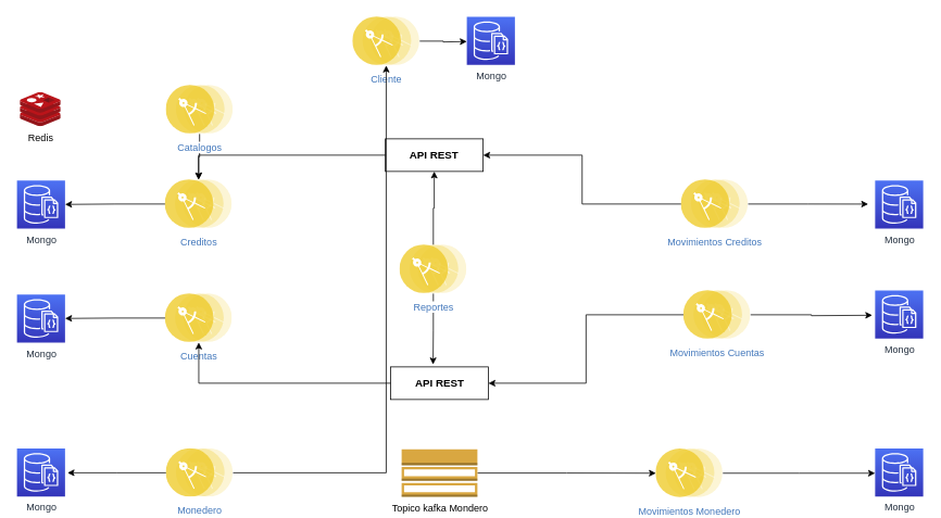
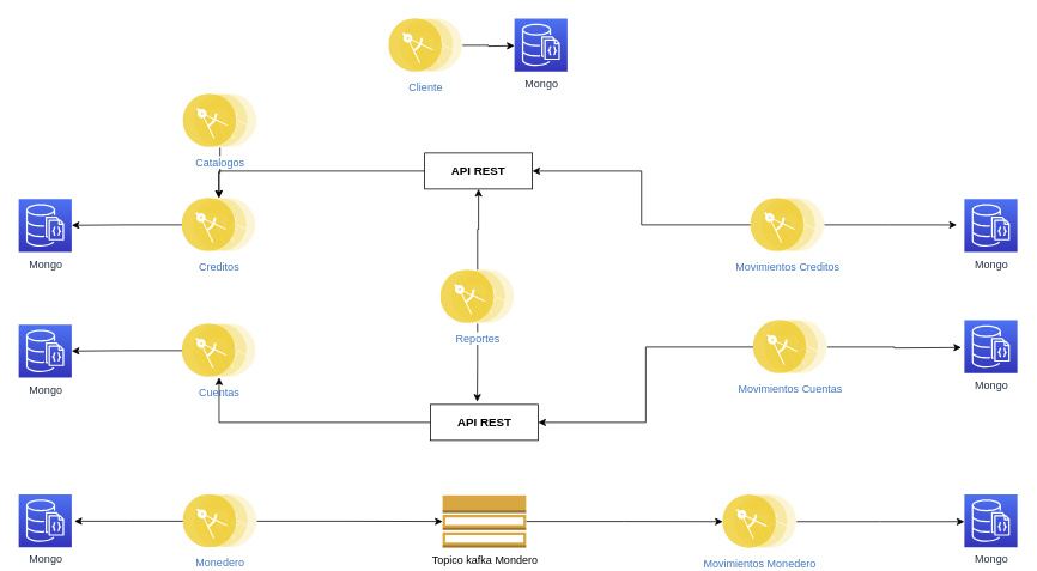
  <mxCell id="0" />
  <mxCell id="1" parent="0" />
  <mxCell id="2" style="edgeStyle=orthogonalEdgeStyle;rounded=0;orthogonalLoop=1;jettySize=auto;html=1;entryX=1;entryY=0.5;entryDx=0;entryDy=0;entryPerimeter=0;" edge="1" parent="1" source="3" target="24"><mxGeometry relative="1" as="geometry"><mxPoint x="92" y="250" as="targetPoint" /></mxGeometry></mxCell>
  <mxCell id="3" value="Creditos" style="aspect=fixed;perimeter=ellipsePerimeter;html=1;align=center;shadow=0;dashed=0;fontColor=#4277BB;labelBackgroundColor=#ffffff;fontSize=12;spacingTop=3;image;image=img/lib/ibm/applications/microservice.svg;" vertex="1" parent="1"><mxGeometry x="201.8" y="220" width="82.2" height="60" as="geometry" /></mxCell>
  <mxCell id="4" style="edgeStyle=orthogonalEdgeStyle;rounded=0;orthogonalLoop=1;jettySize=auto;html=1;entryX=0;entryY=0.75;entryDx=0;entryDy=0;" edge="1" parent="1" source="6"><mxGeometry relative="1" as="geometry"><mxPoint x="1064.519" y="250.093" as="targetPoint" /></mxGeometry></mxCell>
  <mxCell id="5" style="edgeStyle=orthogonalEdgeStyle;rounded=0;orthogonalLoop=1;jettySize=auto;html=1;entryX=1;entryY=0.5;entryDx=0;entryDy=0;" edge="1" parent="1" source="6" target="35"><mxGeometry relative="1" as="geometry" /></mxCell>
  <mxCell id="6" value="Movimientos Creditos" style="aspect=fixed;perimeter=ellipsePerimeter;html=1;align=center;shadow=0;dashed=0;fontColor=#4277BB;labelBackgroundColor=#ffffff;fontSize=12;spacingTop=3;image;image=img/lib/ibm/applications/microservice.svg;" vertex="1" parent="1"><mxGeometry x="835" y="220" width="82.2" height="60" as="geometry" /></mxCell>
  <mxCell id="7" style="edgeStyle=orthogonalEdgeStyle;rounded=0;orthogonalLoop=1;jettySize=auto;html=1;exitX=1;exitY=0.5;exitDx=0;exitDy=0;entryX=0;entryY=0.5;entryDx=0;entryDy=0;" edge="1" parent="1" source="8"><mxGeometry relative="1" as="geometry"><mxPoint x="572" y="50.5" as="targetPoint" /></mxGeometry></mxCell>
  <mxCell id="8" value="Cliente" style="aspect=fixed;perimeter=ellipsePerimeter;html=1;align=center;shadow=0;dashed=0;fontColor=#4277BB;labelBackgroundColor=#ffffff;fontSize=12;spacingTop=3;image;image=img/lib/ibm/applications/microservice.svg;" vertex="1" parent="1"><mxGeometry x="432" y="20" width="82.2" height="60" as="geometry" /></mxCell>
  <mxCell id="9" style="edgeStyle=orthogonalEdgeStyle;rounded=0;orthogonalLoop=1;jettySize=auto;html=1;entryX=0;entryY=0.75;entryDx=0;entryDy=0;" edge="1" parent="1" source="11"><mxGeometry relative="1" as="geometry"><mxPoint x="1069.519" y="386.593" as="targetPoint" /></mxGeometry></mxCell>
  <mxCell id="10" style="edgeStyle=orthogonalEdgeStyle;rounded=0;orthogonalLoop=1;jettySize=auto;html=1;entryX=1;entryY=0.5;entryDx=0;entryDy=0;fontSize=13;" edge="1" parent="1" source="11" target="37"><mxGeometry relative="1" as="geometry" /></mxCell>
  <mxCell id="11" value="Movimientos Cuentas" style="aspect=fixed;perimeter=ellipsePerimeter;html=1;align=center;shadow=0;dashed=0;fontColor=#4277BB;labelBackgroundColor=#ffffff;fontSize=12;spacingTop=3;image;image=img/lib/ibm/applications/microservice.svg;" vertex="1" parent="1"><mxGeometry x="838" y="356" width="82.2" height="60" as="geometry" /></mxCell>
  <mxCell id="12" style="edgeStyle=orthogonalEdgeStyle;rounded=0;orthogonalLoop=1;jettySize=auto;html=1;entryX=1;entryY=0.5;entryDx=0;entryDy=0;entryPerimeter=0;" edge="1" parent="1" source="13" target="25"><mxGeometry relative="1" as="geometry"><mxPoint x="82" y="389" as="targetPoint" /></mxGeometry></mxCell>
  <mxCell id="13" value="Cuentas" style="aspect=fixed;perimeter=ellipsePerimeter;html=1;align=center;shadow=0;dashed=0;fontColor=#4277BB;labelBackgroundColor=#ffffff;fontSize=12;spacingTop=3;image;image=img/lib/ibm/applications/microservice.svg;" vertex="1" parent="1"><mxGeometry x="202" y="360" width="82.2" height="60" as="geometry" /></mxCell>
  <mxCell id="14" style="edgeStyle=orthogonalEdgeStyle;rounded=0;orthogonalLoop=1;jettySize=auto;html=1;" edge="1" parent="1" source="16"><mxGeometry relative="1" as="geometry"><mxPoint x="82" y="580" as="targetPoint" /></mxGeometry></mxCell>
- <mxCell id="15" style="edgeStyle=orthogonalEdgeStyle;rounded=0;orthogonalLoop=1;jettySize=auto;html=1;" edge="1" parent="1" source="16" target="8"><mxGeometry relative="1" as="geometry" /></mxCell>
+ <mxCell id="15" style="edgeStyle=orthogonalEdgeStyle;rounded=0;orthogonalLoop=1;jettySize=auto;html=1;" edge="1" parent="1" source="16" target="20"><mxGeometry relative="1" as="geometry" /></mxCell>
  <mxCell id="16" value="Monedero" style="aspect=fixed;perimeter=ellipsePerimeter;html=1;align=center;shadow=0;dashed=0;fontColor=#4277BB;labelBackgroundColor=#ffffff;fontSize=12;spacingTop=3;image;image=img/lib/ibm/applications/microservice.svg;" vertex="1" parent="1"><mxGeometry x="203" y="550" width="82.2" height="60" as="geometry" /></mxCell>
  <mxCell id="17" style="edgeStyle=orthogonalEdgeStyle;rounded=0;orthogonalLoop=1;jettySize=auto;html=1;exitX=1;exitY=0.5;exitDx=0;exitDy=0;entryX=0;entryY=0.5;entryDx=0;entryDy=0;" edge="1" parent="1" source="18"><mxGeometry relative="1" as="geometry"><mxPoint x="1073" y="580.5" as="targetPoint" /></mxGeometry></mxCell>
  <mxCell id="18" value="Movimientos Monedero" style="aspect=fixed;perimeter=ellipsePerimeter;html=1;align=center;shadow=0;dashed=0;fontColor=#4277BB;labelBackgroundColor=#ffffff;fontSize=12;spacingTop=3;image;image=img/lib/ibm/applications/microservice.svg;" vertex="1" parent="1"><mxGeometry x="804" y="550.5" width="82.2" height="60" as="geometry" /></mxCell>
  <mxCell id="19" style="edgeStyle=orthogonalEdgeStyle;rounded=0;orthogonalLoop=1;jettySize=auto;html=1;entryX=0;entryY=0.5;entryDx=0;entryDy=0;" edge="1" parent="1" source="20" target="18"><mxGeometry relative="1" as="geometry" /></mxCell>
  <mxCell id="20" value="Topico kafka Mondero" style="outlineConnect=0;dashed=0;verticalLabelPosition=bottom;verticalAlign=top;align=center;html=1;shape=mxgraph.aws3.topic_2;fillColor=#D9A741;gradientColor=none;" vertex="1" parent="1"><mxGeometry x="492" y="551" width="93" height="58.5" as="geometry" /></mxCell>
  <mxCell id="21" style="edgeStyle=orthogonalEdgeStyle;rounded=0;orthogonalLoop=1;jettySize=auto;html=1;" edge="1" parent="1" source="22" target="3"><mxGeometry relative="1" as="geometry" /></mxCell>
  <mxCell id="22" value="Catalogos" style="aspect=fixed;perimeter=ellipsePerimeter;html=1;align=center;shadow=0;dashed=0;fontColor=#4277BB;labelBackgroundColor=#ffffff;fontSize=12;spacingTop=3;image;image=img/lib/ibm/applications/microservice.svg;" vertex="1" parent="1"><mxGeometry x="203" y="104" width="82.2" height="60" as="geometry" /></mxCell>
- <mxCell id="23" value="Redis" style="sketch=0;aspect=fixed;html=1;points=[];align=center;image;fontSize=12;image=img/lib/mscae/Cache_Redis_Product.svg;" vertex="1" parent="1"><mxGeometry x="24" y="113" width="50" height="42" as="geometry" /></mxCell>
  <mxCell id="24" value="Mongo" style="sketch=0;points=[[0,0,0],[0.25,0,0],[0.5,0,0],[0.75,0,0],[1,0,0],[0,1,0],[0.25,1,0],[0.5,1,0],[0.75,1,0],[1,1,0],[0,0.25,0],[0,0.5,0],[0,0.75,0],[1,0.25,0],[1,0.5,0],[1,0.75,0]];outlineConnect=0;fontColor=#232F3E;gradientColor=#4D72F3;gradientDirection=north;fillColor=#3334B9;strokeColor=#ffffff;dashed=0;verticalLabelPosition=bottom;verticalAlign=top;align=center;html=1;fontSize=12;fontStyle=0;aspect=fixed;shape=mxgraph.aws4.resourceIcon;resIcon=mxgraph.aws4.documentdb_with_mongodb_compatibility;" vertex="1" parent="1"><mxGeometry x="20" y="221" width="59" height="59" as="geometry" /></mxCell>
  <mxCell id="25" value="Mongo" style="sketch=0;points=[[0,0,0],[0.25,0,0],[0.5,0,0],[0.75,0,0],[1,0,0],[0,1,0],[0.25,1,0],[0.5,1,0],[0.75,1,0],[1,1,0],[0,0.25,0],[0,0.5,0],[0,0.75,0],[1,0.25,0],[1,0.5,0],[1,0.75,0]];outlineConnect=0;fontColor=#232F3E;gradientColor=#4D72F3;gradientDirection=north;fillColor=#3334B9;strokeColor=#ffffff;dashed=0;verticalLabelPosition=bottom;verticalAlign=top;align=center;html=1;fontSize=12;fontStyle=0;aspect=fixed;shape=mxgraph.aws4.resourceIcon;resIcon=mxgraph.aws4.documentdb_with_mongodb_compatibility;" vertex="1" parent="1"><mxGeometry x="20" y="361" width="59" height="59" as="geometry" /></mxCell>
  <mxCell id="26" value="Mongo" style="sketch=0;points=[[0,0,0],[0.25,0,0],[0.5,0,0],[0.75,0,0],[1,0,0],[0,1,0],[0.25,1,0],[0.5,1,0],[0.75,1,0],[1,1,0],[0,0.25,0],[0,0.5,0],[0,0.75,0],[1,0.25,0],[1,0.5,0],[1,0.75,0]];outlineConnect=0;fontColor=#232F3E;gradientColor=#4D72F3;gradientDirection=north;fillColor=#3334B9;strokeColor=#ffffff;dashed=0;verticalLabelPosition=bottom;verticalAlign=top;align=center;html=1;fontSize=12;fontStyle=0;aspect=fixed;shape=mxgraph.aws4.resourceIcon;resIcon=mxgraph.aws4.documentdb_with_mongodb_compatibility;" vertex="1" parent="1"><mxGeometry x="20" y="550" width="59" height="59" as="geometry" /></mxCell>
  <mxCell id="27" value="Mongo" style="sketch=0;points=[[0,0,0],[0.25,0,0],[0.5,0,0],[0.75,0,0],[1,0,0],[0,1,0],[0.25,1,0],[0.5,1,0],[0.75,1,0],[1,1,0],[0,0.25,0],[0,0.5,0],[0,0.75,0],[1,0.25,0],[1,0.5,0],[1,0.75,0]];outlineConnect=0;fontColor=#232F3E;gradientColor=#4D72F3;gradientDirection=north;fillColor=#3334B9;strokeColor=#ffffff;dashed=0;verticalLabelPosition=bottom;verticalAlign=top;align=center;html=1;fontSize=12;fontStyle=0;aspect=fixed;shape=mxgraph.aws4.resourceIcon;resIcon=mxgraph.aws4.documentdb_with_mongodb_compatibility;" vertex="1" parent="1"><mxGeometry x="572" y="20" width="59" height="59" as="geometry" /></mxCell>
  <mxCell id="28" value="Mongo" style="sketch=0;points=[[0,0,0],[0.25,0,0],[0.5,0,0],[0.75,0,0],[1,0,0],[0,1,0],[0.25,1,0],[0.5,1,0],[0.75,1,0],[1,1,0],[0,0.25,0],[0,0.5,0],[0,0.75,0],[1,0.25,0],[1,0.5,0],[1,0.75,0]];outlineConnect=0;fontColor=#232F3E;gradientColor=#4D72F3;gradientDirection=north;fillColor=#3334B9;strokeColor=#ffffff;dashed=0;verticalLabelPosition=bottom;verticalAlign=top;align=center;html=1;fontSize=12;fontStyle=0;aspect=fixed;shape=mxgraph.aws4.resourceIcon;resIcon=mxgraph.aws4.documentdb_with_mongodb_compatibility;" vertex="1" parent="1"><mxGeometry x="1073" y="221" width="59" height="59" as="geometry" /></mxCell>
  <mxCell id="29" value="Mongo" style="sketch=0;points=[[0,0,0],[0.25,0,0],[0.5,0,0],[0.75,0,0],[1,0,0],[0,1,0],[0.25,1,0],[0.5,1,0],[0.75,1,0],[1,1,0],[0,0.25,0],[0,0.5,0],[0,0.75,0],[1,0.25,0],[1,0.5,0],[1,0.75,0]];outlineConnect=0;fontColor=#232F3E;gradientColor=#4D72F3;gradientDirection=north;fillColor=#3334B9;strokeColor=#ffffff;dashed=0;verticalLabelPosition=bottom;verticalAlign=top;align=center;html=1;fontSize=12;fontStyle=0;aspect=fixed;shape=mxgraph.aws4.resourceIcon;resIcon=mxgraph.aws4.documentdb_with_mongodb_compatibility;" vertex="1" parent="1"><mxGeometry x="1073" y="356" width="59" height="59" as="geometry" /></mxCell>
  <mxCell id="30" value="Mongo" style="sketch=0;points=[[0,0,0],[0.25,0,0],[0.5,0,0],[0.75,0,0],[1,0,0],[0,1,0],[0.25,1,0],[0.5,1,0],[0.75,1,0],[1,1,0],[0,0.25,0],[0,0.5,0],[0,0.75,0],[1,0.25,0],[1,0.5,0],[1,0.75,0]];outlineConnect=0;fontColor=#232F3E;gradientColor=#4D72F3;gradientDirection=north;fillColor=#3334B9;strokeColor=#ffffff;dashed=0;verticalLabelPosition=bottom;verticalAlign=top;align=center;html=1;fontSize=12;fontStyle=0;aspect=fixed;shape=mxgraph.aws4.resourceIcon;resIcon=mxgraph.aws4.documentdb_with_mongodb_compatibility;" vertex="1" parent="1"><mxGeometry x="1073" y="550" width="59" height="59" as="geometry" /></mxCell>
  <mxCell id="31" style="edgeStyle=orthogonalEdgeStyle;rounded=0;orthogonalLoop=1;jettySize=auto;html=1;entryX=0.5;entryY=1;entryDx=0;entryDy=0;fontSize=13;" edge="1" parent="1" source="33" target="35"><mxGeometry relative="1" as="geometry" /></mxCell>
  <mxCell id="32" style="edgeStyle=orthogonalEdgeStyle;rounded=0;orthogonalLoop=1;jettySize=auto;html=1;exitX=0.5;exitY=1;exitDx=0;exitDy=0;entryX=0.434;entryY=-0.075;entryDx=0;entryDy=0;entryPerimeter=0;fontSize=13;" edge="1" parent="1" source="33" target="37"><mxGeometry relative="1" as="geometry" /></mxCell>
  <mxCell id="33" value="Reportes" style="aspect=fixed;perimeter=ellipsePerimeter;html=1;align=center;shadow=0;dashed=0;fontColor=#4277BB;labelBackgroundColor=#ffffff;fontSize=12;spacingTop=3;image;image=img/lib/ibm/applications/microservice.svg;" vertex="1" parent="1"><mxGeometry x="489.8" y="300" width="82.2" height="60" as="geometry" /></mxCell>
  <mxCell id="34" style="edgeStyle=orthogonalEdgeStyle;rounded=0;orthogonalLoop=1;jettySize=auto;html=1;fontSize=13;" edge="1" parent="1" source="35" target="3"><mxGeometry relative="1" as="geometry" /></mxCell>
  <mxCell id="35" value="&lt;b&gt;&lt;font style=&quot;font-size: 13px&quot;&gt;API REST&lt;/font&gt;&lt;/b&gt;" style="rounded=0;whiteSpace=wrap;html=1;shadow=0;glass=0;sketch=0;fillColor=none;strokeWidth=1;perimeterSpacing=0;" vertex="1" parent="1"><mxGeometry x="472" y="170" width="120" height="40" as="geometry" /></mxCell>
  <mxCell id="36" style="edgeStyle=orthogonalEdgeStyle;rounded=0;orthogonalLoop=1;jettySize=auto;html=1;fontSize=13;" edge="1" parent="1" source="37" target="13"><mxGeometry relative="1" as="geometry" /></mxCell>
  <mxCell id="37" value="&lt;b&gt;&lt;font style=&quot;font-size: 13px&quot;&gt;API REST&lt;/font&gt;&lt;/b&gt;" style="rounded=0;whiteSpace=wrap;html=1;shadow=0;glass=0;sketch=0;fillColor=none;strokeWidth=1;perimeterSpacing=0;" vertex="1" parent="1"><mxGeometry x="478.5" y="450" width="120" height="40" as="geometry" /></mxCell>
